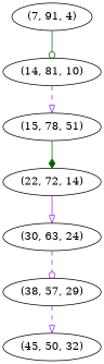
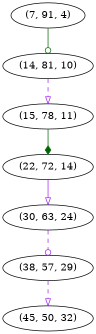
  digraph {
    edge [arrowhead=onormal color=purple style=solid]
    "(7, 91, 4)"
    "(14, 81, 10)"
-   "(15, 78, 11)" [label="(15, 78, 51)"]
+   "(15, 78, 11)"
    n4 [label="(22, 72, 14)"]
    "(30, 63, 24)"
    "(38, 57, 29)"
    "(45, 50, 32)"
    "(7, 91, 4)" -> "(14, 81, 10)" [arrowhead=odot color=darkgreen]
    "(14, 81, 10)" -> "(15, 78, 11)" [style=dashed]
    "(15, 78, 11)" -> n4 [arrowhead=diamond color=darkgreen]
    n4 -> "(30, 63, 24)"
    "(30, 63, 24)" -> "(38, 57, 29)" [arrowhead=odot style=dashed]
    "(38, 57, 29)" -> "(45, 50, 32)" [style=dashed]
  }
